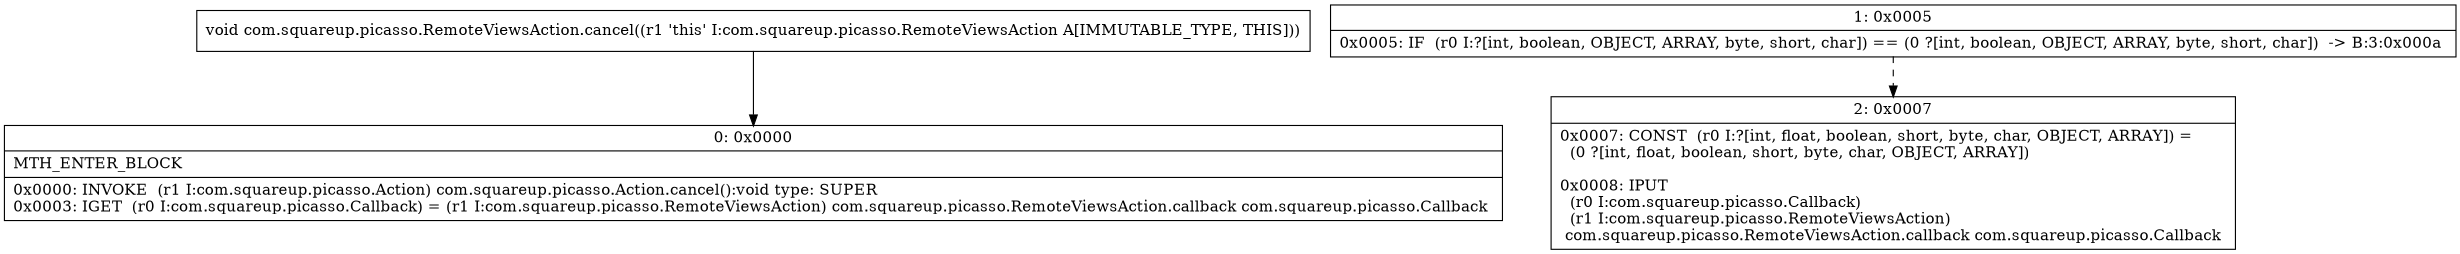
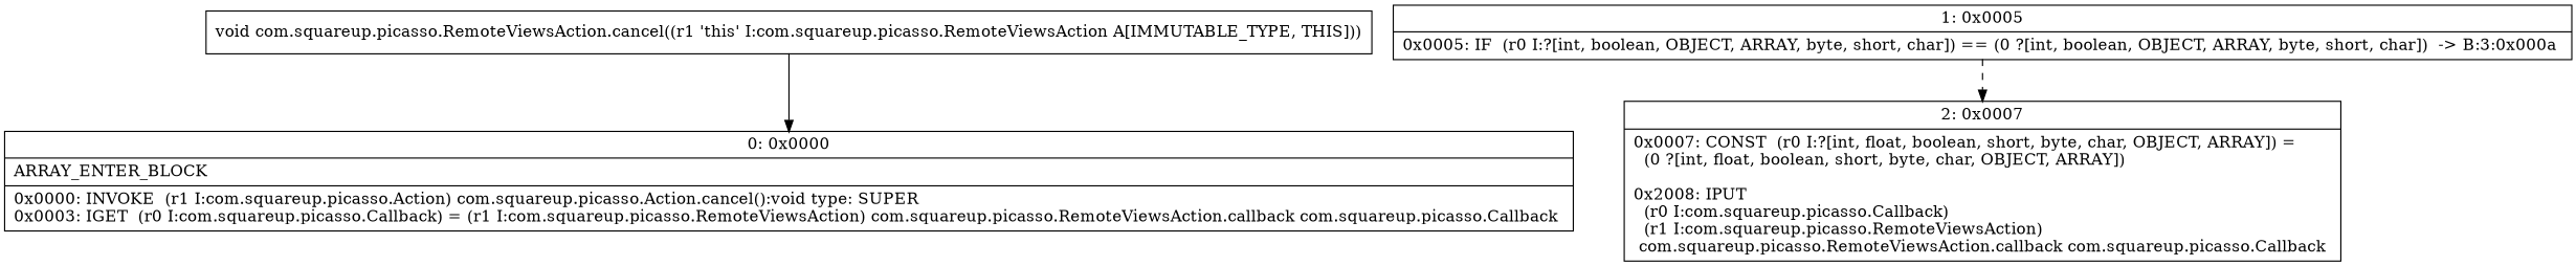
  digraph {
    node [shape=record]
-   n1 [label="{0\:\ 0x0000|MTH_ENTER_BLOCK\l|0x0000: INVOKE  (r1 I:com.squareup.picasso.Action) com.squareup.picasso.Action.cancel():void type: SUPER \l0x0003: IGET  (r0 I:com.squareup.picasso.Callback) = (r1 I:com.squareup.picasso.RemoteViewsAction) com.squareup.picasso.RemoteViewsAction.callback com.squareup.picasso.Callback \l}"]
+   n1 [label="{0\:\ 0x0000|ARRAY_ENTER_BLOCK\l|0x0000: INVOKE  (r1 I:com.squareup.picasso.Action) com.squareup.picasso.Action.cancel():void type: SUPER \l0x0003: IGET  (r0 I:com.squareup.picasso.Callback) = (r1 I:com.squareup.picasso.RemoteViewsAction) com.squareup.picasso.RemoteViewsAction.callback com.squareup.picasso.Callback \l}"]
    n2 [label="{1\:\ 0x0005|0x0005: IF  (r0 I:?[int, boolean, OBJECT, ARRAY, byte, short, char]) == (0 ?[int, boolean, OBJECT, ARRAY, byte, short, char])  \-\> B:3:0x000a \l}"]
-   n3 [label="{2\:\ 0x0007|0x0007: CONST  (r0 I:?[int, float, boolean, short, byte, char, OBJECT, ARRAY]) = \l  (0 ?[int, float, boolean, short, byte, char, OBJECT, ARRAY])\l \l0x0008: IPUT  \l  (r0 I:com.squareup.picasso.Callback)\l  (r1 I:com.squareup.picasso.RemoteViewsAction)\l com.squareup.picasso.RemoteViewsAction.callback com.squareup.picasso.Callback \l}"]
+   n3 [label="{2\:\ 0x0007|0x0007: CONST  (r0 I:?[int, float, boolean, short, byte, char, OBJECT, ARRAY]) = \l  (0 ?[int, float, boolean, short, byte, char, OBJECT, ARRAY])\l \l0x2008: IPUT  \l  (r0 I:com.squareup.picasso.Callback)\l  (r1 I:com.squareup.picasso.RemoteViewsAction)\l com.squareup.picasso.RemoteViewsAction.callback com.squareup.picasso.Callback \l}"]
    n4 [label="{void com.squareup.picasso.RemoteViewsAction.cancel((r1 'this' I:com.squareup.picasso.RemoteViewsAction A[IMMUTABLE_TYPE, THIS])) }"]
    n2 -> n3 [style=dashed]
    n4 -> n1
  }
